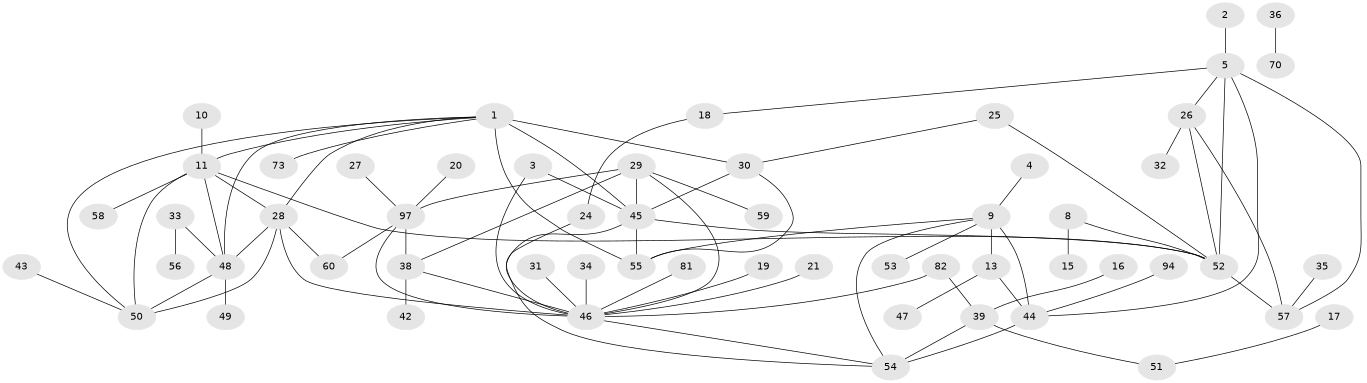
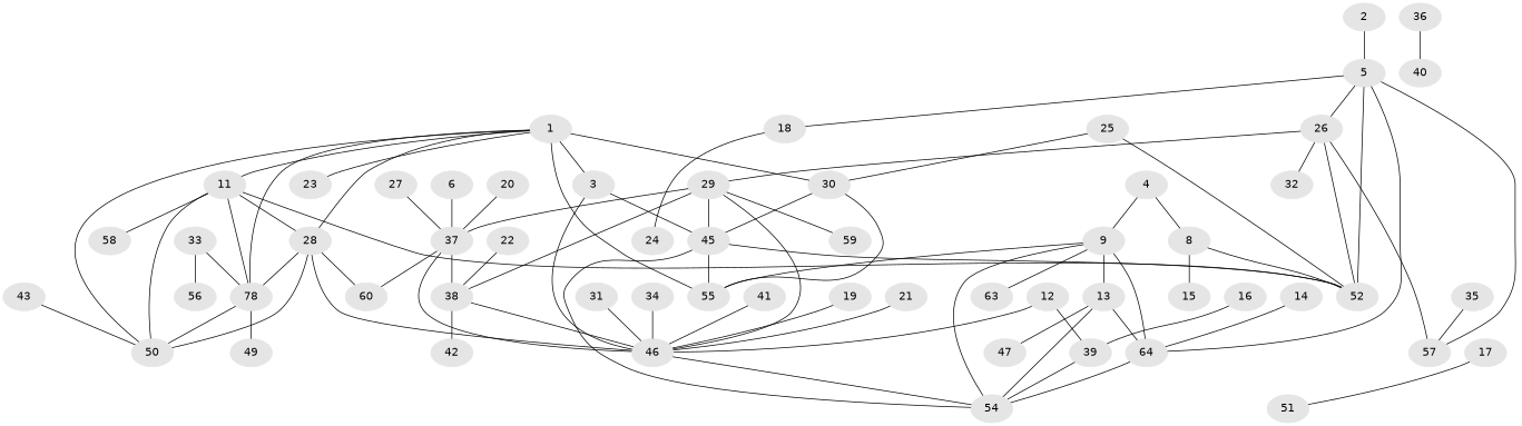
  graph {
    fontname="DejaVu Sans"
    node [color=gray90 fontname="DejaVu Sans" style=filled]
    edge [fontname="DejaVu Sans" weight=1.0]
    1
    11
-   23 [label=73]
+   23
    28
    30
    45
-   48
+   48 [label=78]
    50
    55
    52
    58
    46
    60
    54
    49
    2
    5
    18
    26
-   44
+   44 [label=64]
    57
    3
    4
    8
    9
    15
    13
-   53
+   53 [label=63]
    24
    29
    32
-   37 [label=97]
+   6
+   37
    38
    47
-   10
-   12 [label=82]
+   12
    39
    51
-   14 [label=94]
+   14
    16
    17
    19
    20
    21
+   22
    42
    25
    59
    27
    36
-   40 [label=70]
+   40
    31
    33
    56
    34
    35
-   41 [label=81]
+   41
    43
    1 -- 11 [weight=2.0]
    1 -- 23
    1 -- 28
    1 -- 30
-   1 -- 45 [weight=2.0]
+   1 -- 3 [weight=2.0]
    1 -- 48
    1 -- 50
    1 -- 55 [weight=2.0]
    11 -- 28 [weight=2.0]
    11 -- 48 [weight=2.0]
    11 -- 50 [weight=2.0]
    11 -- 52
    11 -- 58
    28 -- 48
    28 -- 50
    28 -- 46
    28 -- 60
    30 -- 45 [weight=2.0]
    30 -- 55 [weight=2.0]
    45 -- 55 [weight=4.0]
    45 -- 52
    45 -- 54
    48 -- 50
    48 -- 49
-   52 -- 57 [weight=2.0]
    46 -- 54
    2 -- 5
    5 -- 52 [weight=4.0]
    5 -- 18
    5 -- 26 [weight=2.0]
    5 -- 44
    5 -- 57 [weight=2.0]
    18 -- 24
    26 -- 52 [weight=2.0]
    26 -- 57
+   26 -- 29
    26 -- 32
    44 -- 54
    3 -- 45
    3 -- 46
+   4 -- 8
    4 -- 9
    8 -- 52
    8 -- 15
    9 -- 55
    9 -- 54 [weight=2.0]
    9 -- 44 [weight=2.0]
    9 -- 13 [weight=4.0]
    9 -- 53
+   13 -- 54 [weight=2.0]
    13 -- 44 [weight=2.0]
    13 -- 47
-   24 -- 46
    29 -- 45
    29 -- 46 [weight=2.0]
    29 -- 37 [weight=4.0]
    29 -- 38 [weight=2.0]
    29 -- 59
+   6 -- 37
    37 -- 46 [weight=2.0]
    37 -- 60
    37 -- 38 [weight=2.0]
    38 -- 46
    38 -- 42
-   10 -- 11
    12 -- 46
    12 -- 39
    39 -- 54
-   39 -- 51
    14 -- 44
    16 -- 39
    17 -- 51
    19 -- 46
    20 -- 37
    21 -- 46
+   22 -- 38
    25 -- 30
    25 -- 52
    27 -- 37
    36 -- 40
    31 -- 46
    33 -- 48
    33 -- 56
    34 -- 46
    35 -- 57
    41 -- 46
    43 -- 50
  }
